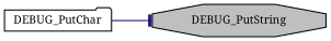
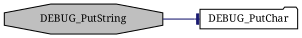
  digraph {
    rankdir=LR
    fontname="Noto Serif"
    node [color=black fontname="Noto Serif" fontsize=10 style=filled]
    n1 [fillcolor=grey75 fontcolor=black height=0.2 label=DEBUG_PutString shape=octagon width=0.4]
    n2 [fillcolor=white height=0.2 label=DEBUG_PutChar shape=folder width=0.4]
-   n2 -> n1 [color=midnightblue fontname="Noto Serif" fontsize=10 labelfontname=Helvetica labelfontsize=10 style=solid arrowhead=tee]
+   n1 -> n2 [color=midnightblue fontname="Noto Serif" fontsize=10 labelfontname=Helvetica labelfontsize=10 style=solid arrowhead=tee]
  }
